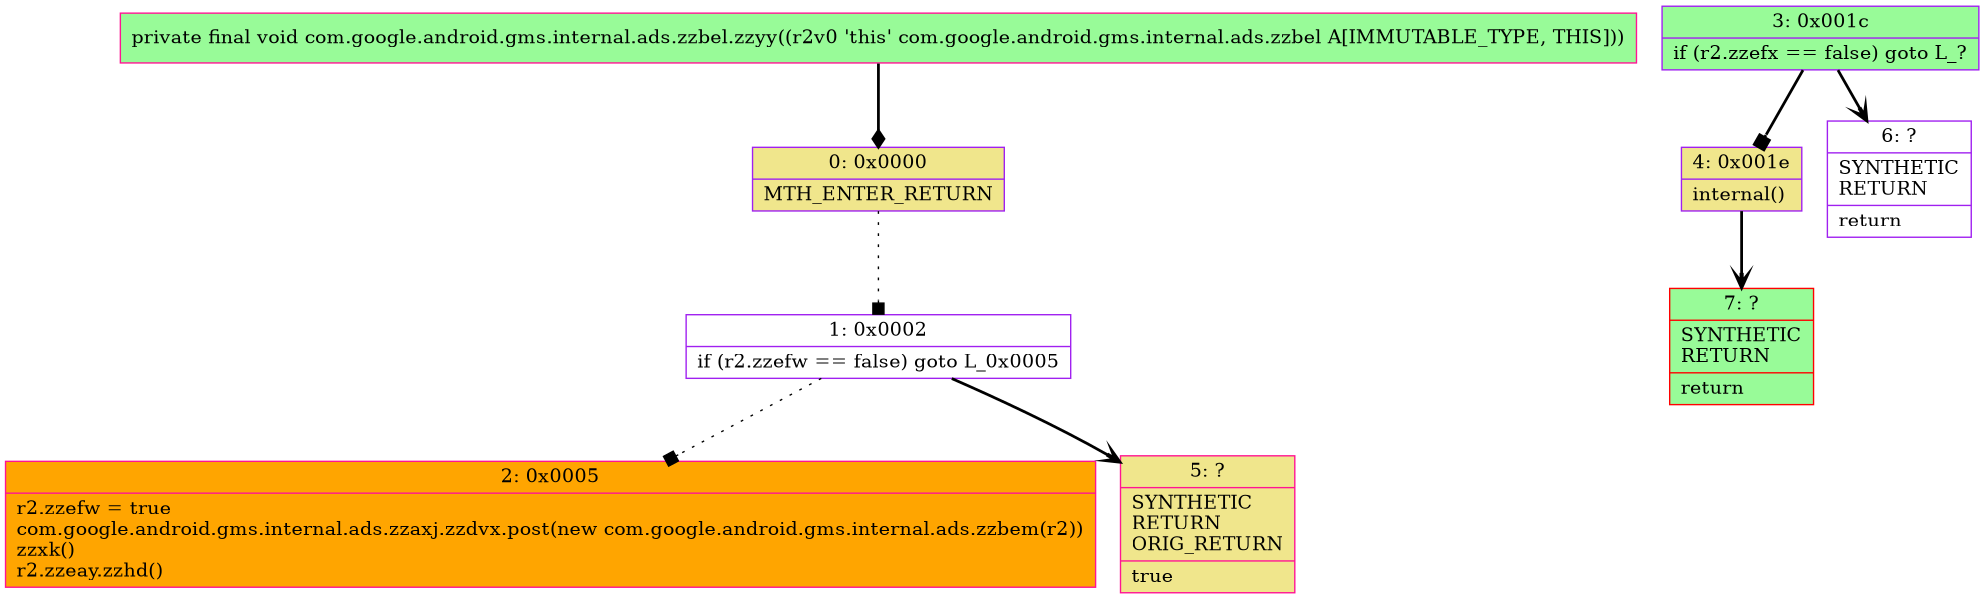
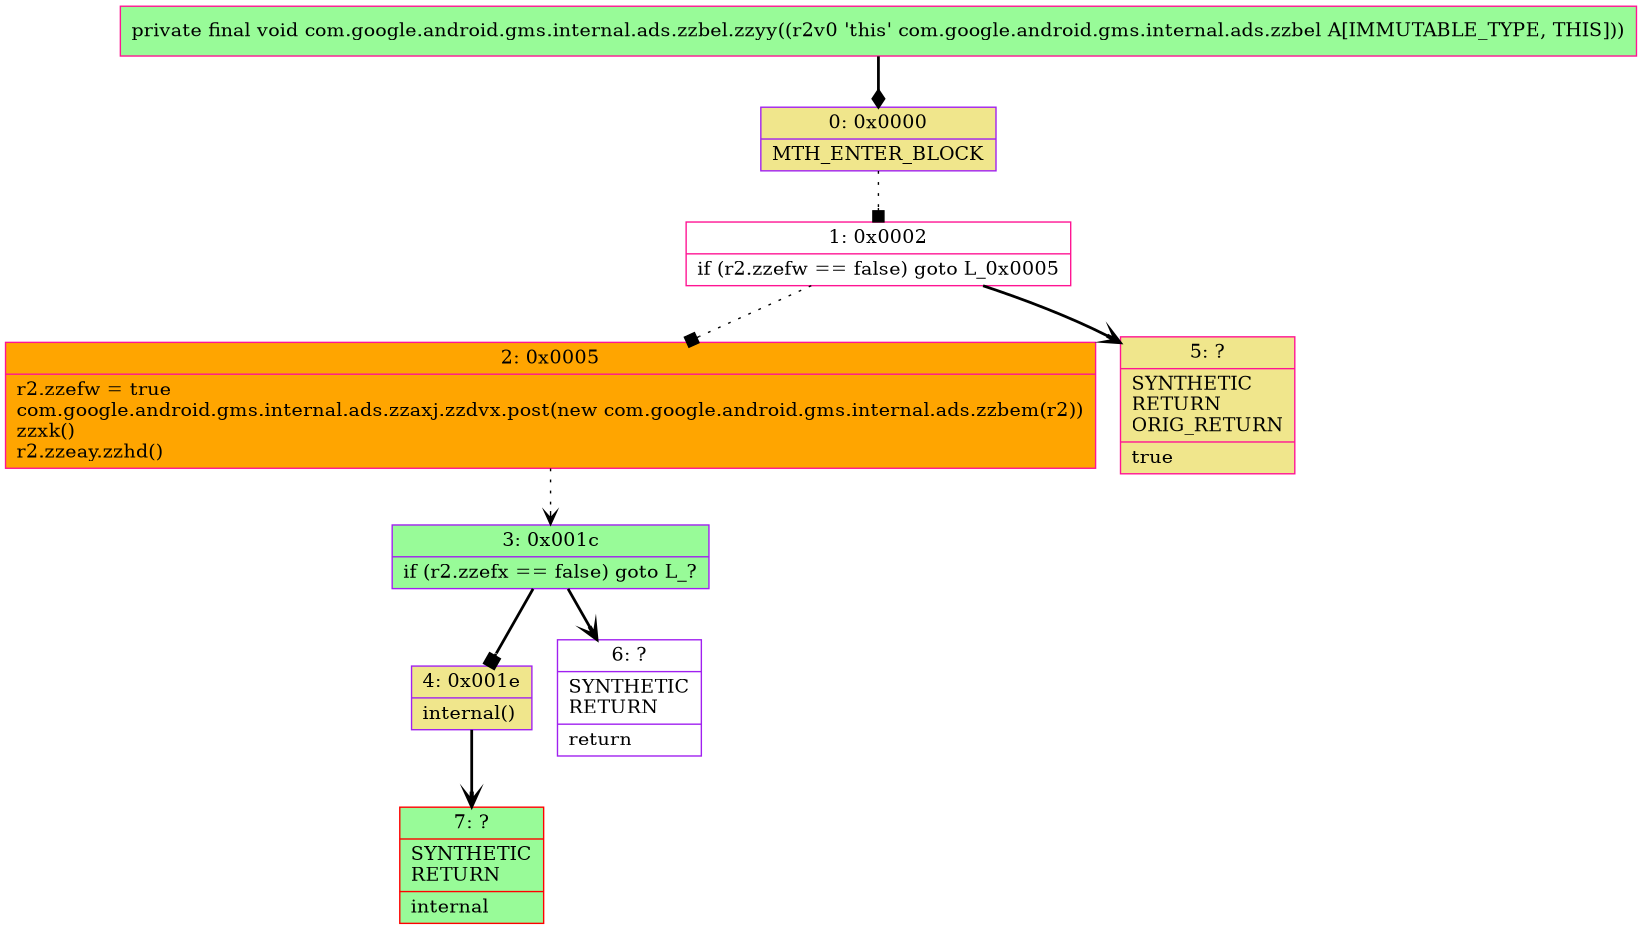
  digraph {
    node [color=purple fillcolor=khaki shape=record style=filled]
    edge [arrowhead=vee style=bold]
-   n1 [label="{0\:\ 0x0000|MTH_ENTER_RETURN\l}"]
-   n2 [fillcolor=white label="{1\:\ 0x0002|if (r2.zzefw == false) goto L_0x0005\l}"]
+   n1 [label="{0\:\ 0x0000|MTH_ENTER_BLOCK\l}"]
+   n2 [color=deeppink fillcolor=white label="{1\:\ 0x0002|if (r2.zzefw == false) goto L_0x0005\l}"]
    n3 [color=deeppink fillcolor=orange label="{2\:\ 0x0005|r2.zzefw = true\lcom.google.android.gms.internal.ads.zzaxj.zzdvx.post(new com.google.android.gms.internal.ads.zzbem(r2))\lzzxk()\lr2.zzeay.zzhd()\l}"]
    n4 [color=deeppink label="{5\:\ ?|SYNTHETIC\lRETURN\lORIG_RETURN\l|true\l}"]
    n5 [fillcolor=palegreen label="{3\:\ 0x001c|if (r2.zzefx == false) goto L_?\l}"]
    n6 [label="{4\:\ 0x001e|internal()\l}"]
    n7 [fillcolor=white label="{6\:\ ?|SYNTHETIC\lRETURN\l|return\l}"]
-   n8 [color=red fillcolor=palegreen label="{7\:\ ?|SYNTHETIC\lRETURN\l|return\l}"]
+   n8 [color=red fillcolor=palegreen label="{7\:\ ?|SYNTHETIC\lRETURN\l|internal\l}"]
    n9 [color=deeppink fillcolor=palegreen label="{private final void com.google.android.gms.internal.ads.zzbel.zzyy((r2v0 'this' com.google.android.gms.internal.ads.zzbel A[IMMUTABLE_TYPE, THIS])) }"]
    n1 -> n2 [arrowhead=box style=dotted]
    n2 -> n3 [arrowhead=box style=dotted]
    n2 -> n4
+   n3 -> n5 [style=dotted]
    n5 -> n6 [arrowhead=box]
    n5 -> n7
    n6 -> n8
    n9 -> n1 [arrowhead=diamond]
  }
